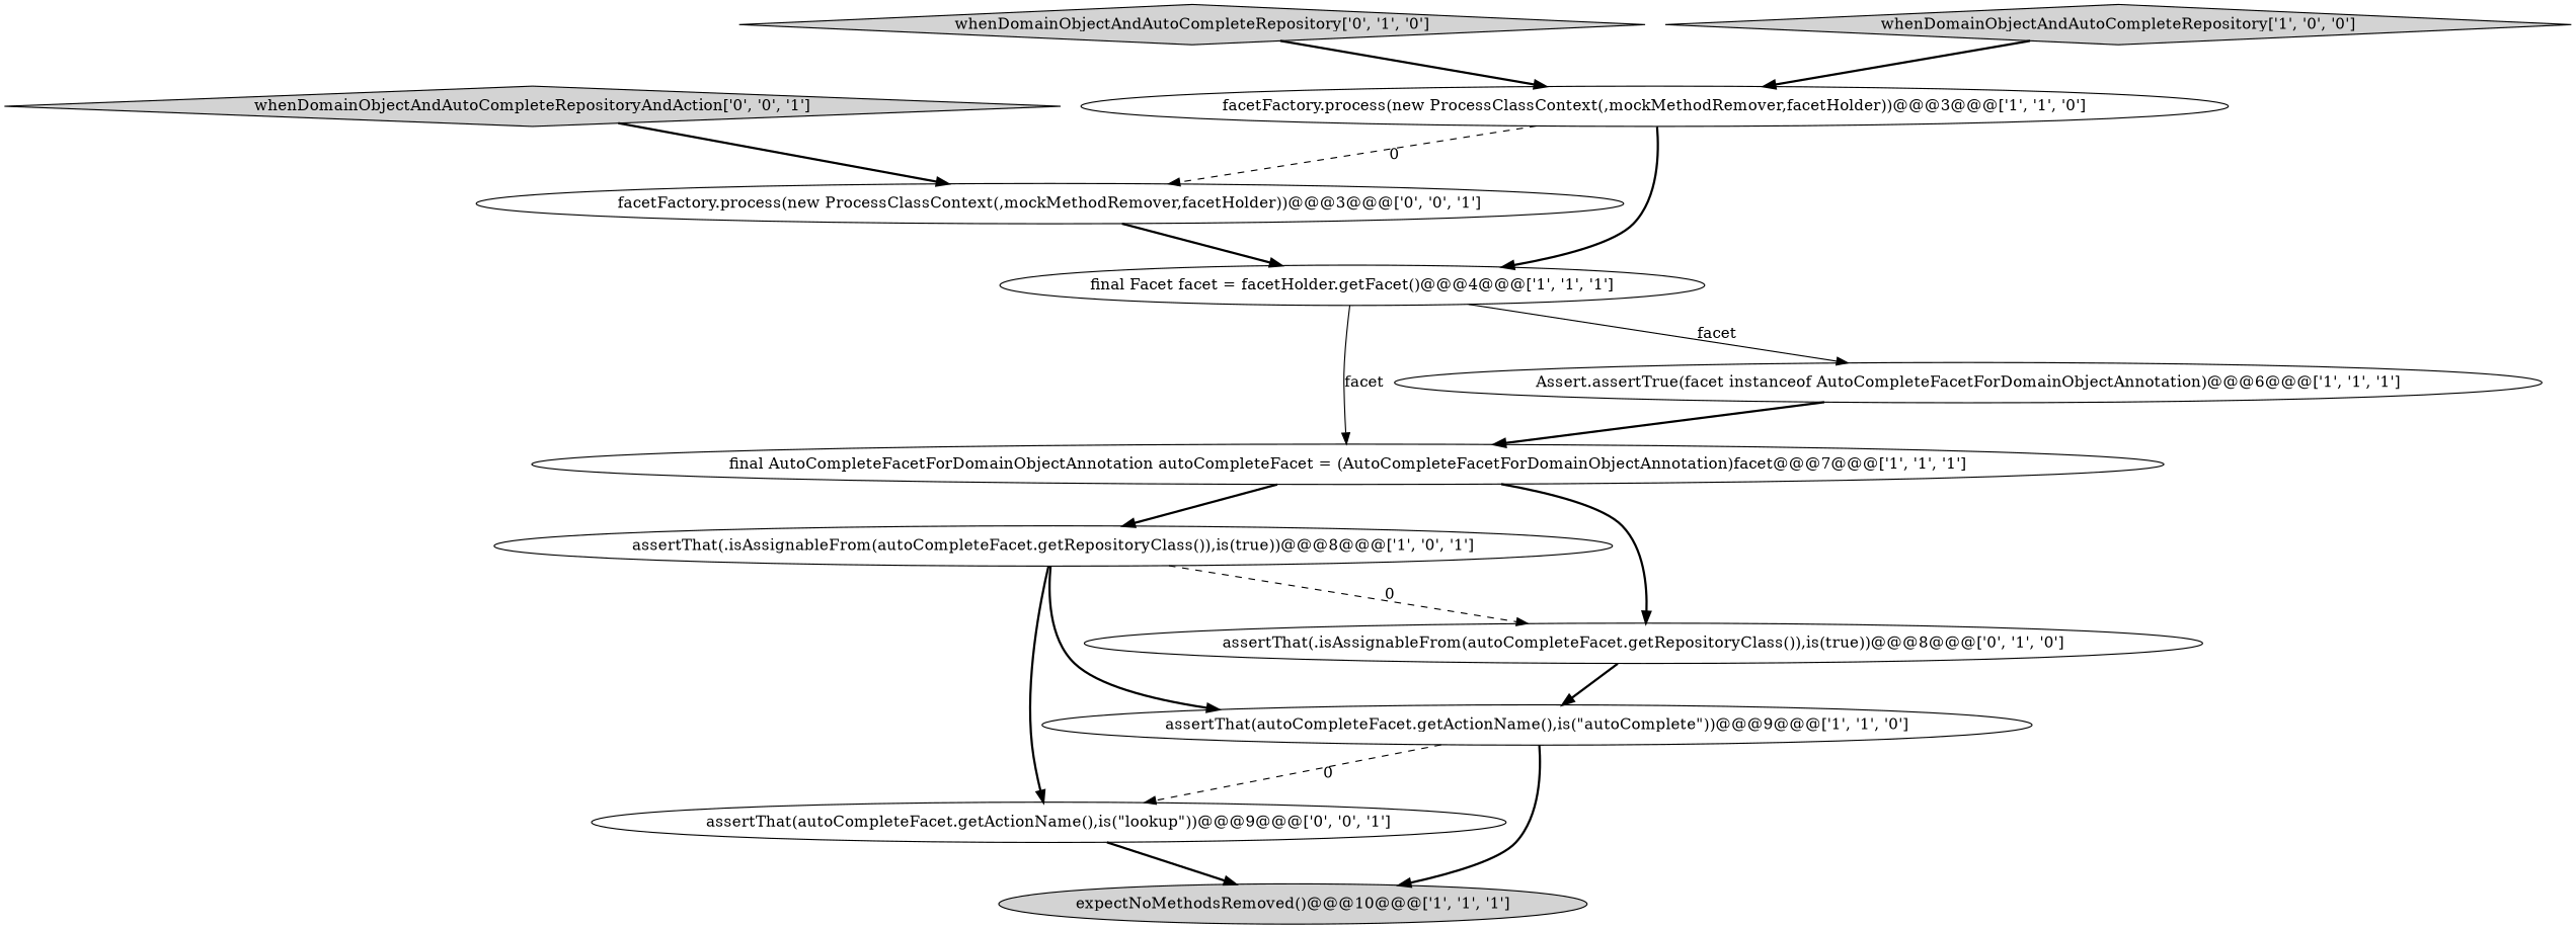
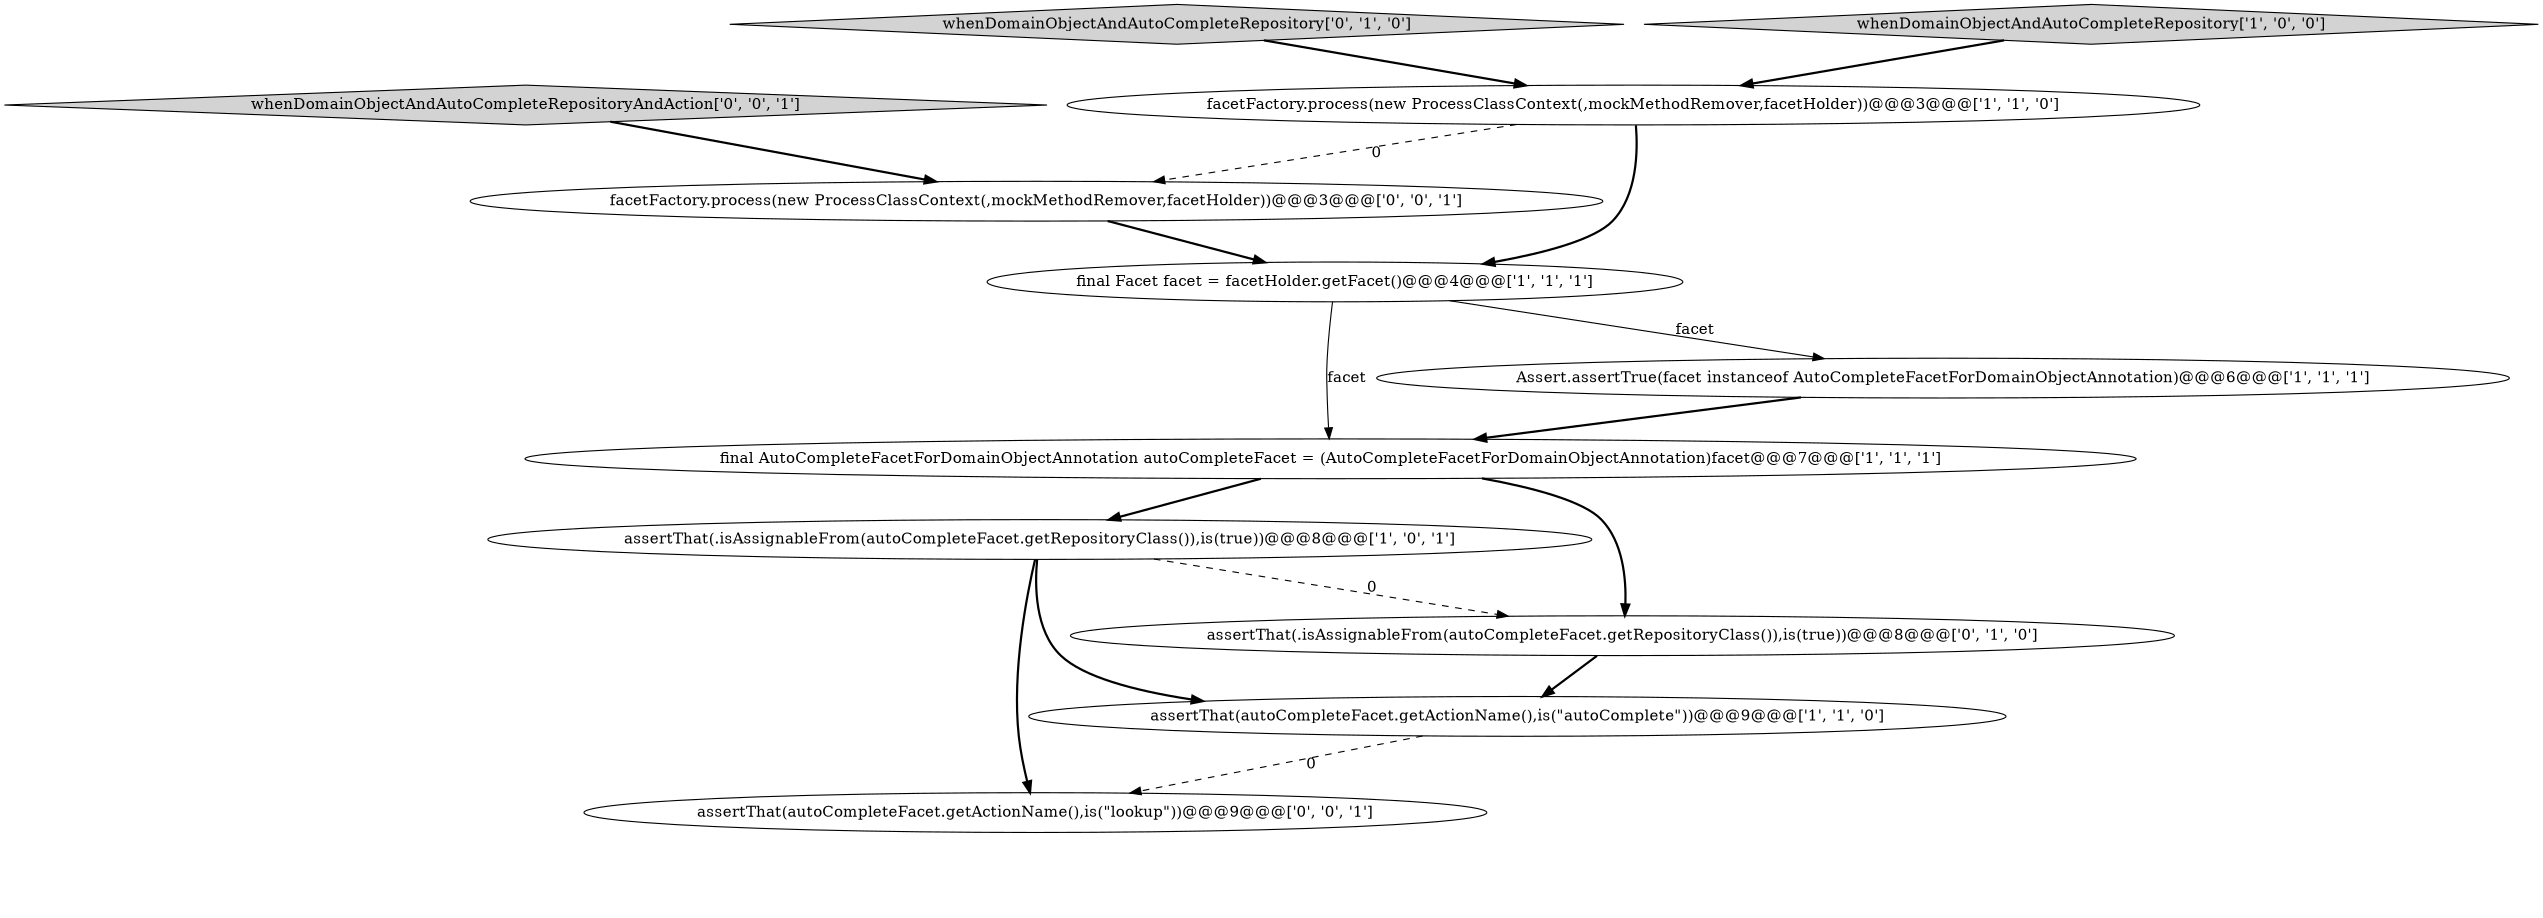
  digraph {
    node [fillcolor=white shape=ellipse style=filled]
    edge [style=bold]
    n1 [label="final AutoCompleteFacetForDomainObjectAnnotation autoCompleteFacet = (AutoCompleteFacetForDomainObjectAnnotation)facet@@@7@@@['1', '1', '1']"]
    n2 [label="assertThat(.isAssignableFrom(autoCompleteFacet.getRepositoryClass()),is(true))@@@8@@@['1', '0', '1']"]
    n3 [label="assertThat(.isAssignableFrom(autoCompleteFacet.getRepositoryClass()),is(true))@@@8@@@['0', '1', '0']"]
    n4 [label="assertThat(autoCompleteFacet.getActionName(),is(\"lookup\"))@@@9@@@['0', '0', '1']"]
    n5 [label="assertThat(autoCompleteFacet.getActionName(),is(\"autoComplete\"))@@@9@@@['1', '1', '0']"]
    n6 [label="final Facet facet = facetHolder.getFacet()@@@4@@@['1', '1', '1']"]
    n7 [label="Assert.assertTrue(facet instanceof AutoCompleteFacetForDomainObjectAnnotation)@@@6@@@['1', '1', '1']"]
    n8 [fillcolor=lightgray label="whenDomainObjectAndAutoCompleteRepository['0', '1', '0']" shape=diamond]
    n9 [label="facetFactory.process(new ProcessClassContext(,mockMethodRemover,facetHolder))@@@3@@@['1', '1', '0']"]
    n10 [label="facetFactory.process(new ProcessClassContext(,mockMethodRemover,facetHolder))@@@3@@@['0', '0', '1']"]
    n11 [fillcolor=lightgray label="whenDomainObjectAndAutoCompleteRepositoryAndAction['0', '0', '1']" shape=diamond]
-   n12 [fillcolor=lightgray label="expectNoMethodsRemoved()@@@10@@@['1', '1', '1']"]
    n13 [fillcolor=lightgray label="whenDomainObjectAndAutoCompleteRepository['1', '0', '0']" shape=diamond]
    n1 -> n2
    n1 -> n3
    n2 -> n3 [label=0 style=dashed]
    n2 -> n4
    n2 -> n5
    n3 -> n5
-   n4 -> n12
    n5 -> n4 [label=0 style=dashed]
-   n5 -> n12
    n6 -> n1 [label=facet style=solid]
    n6 -> n7 [label=facet style=solid]
    n7 -> n1
    n8 -> n9
    n9 -> n6
    n9 -> n10 [label=0 style=dashed]
    n10 -> n6
    n11 -> n10
    n13 -> n9
  }
